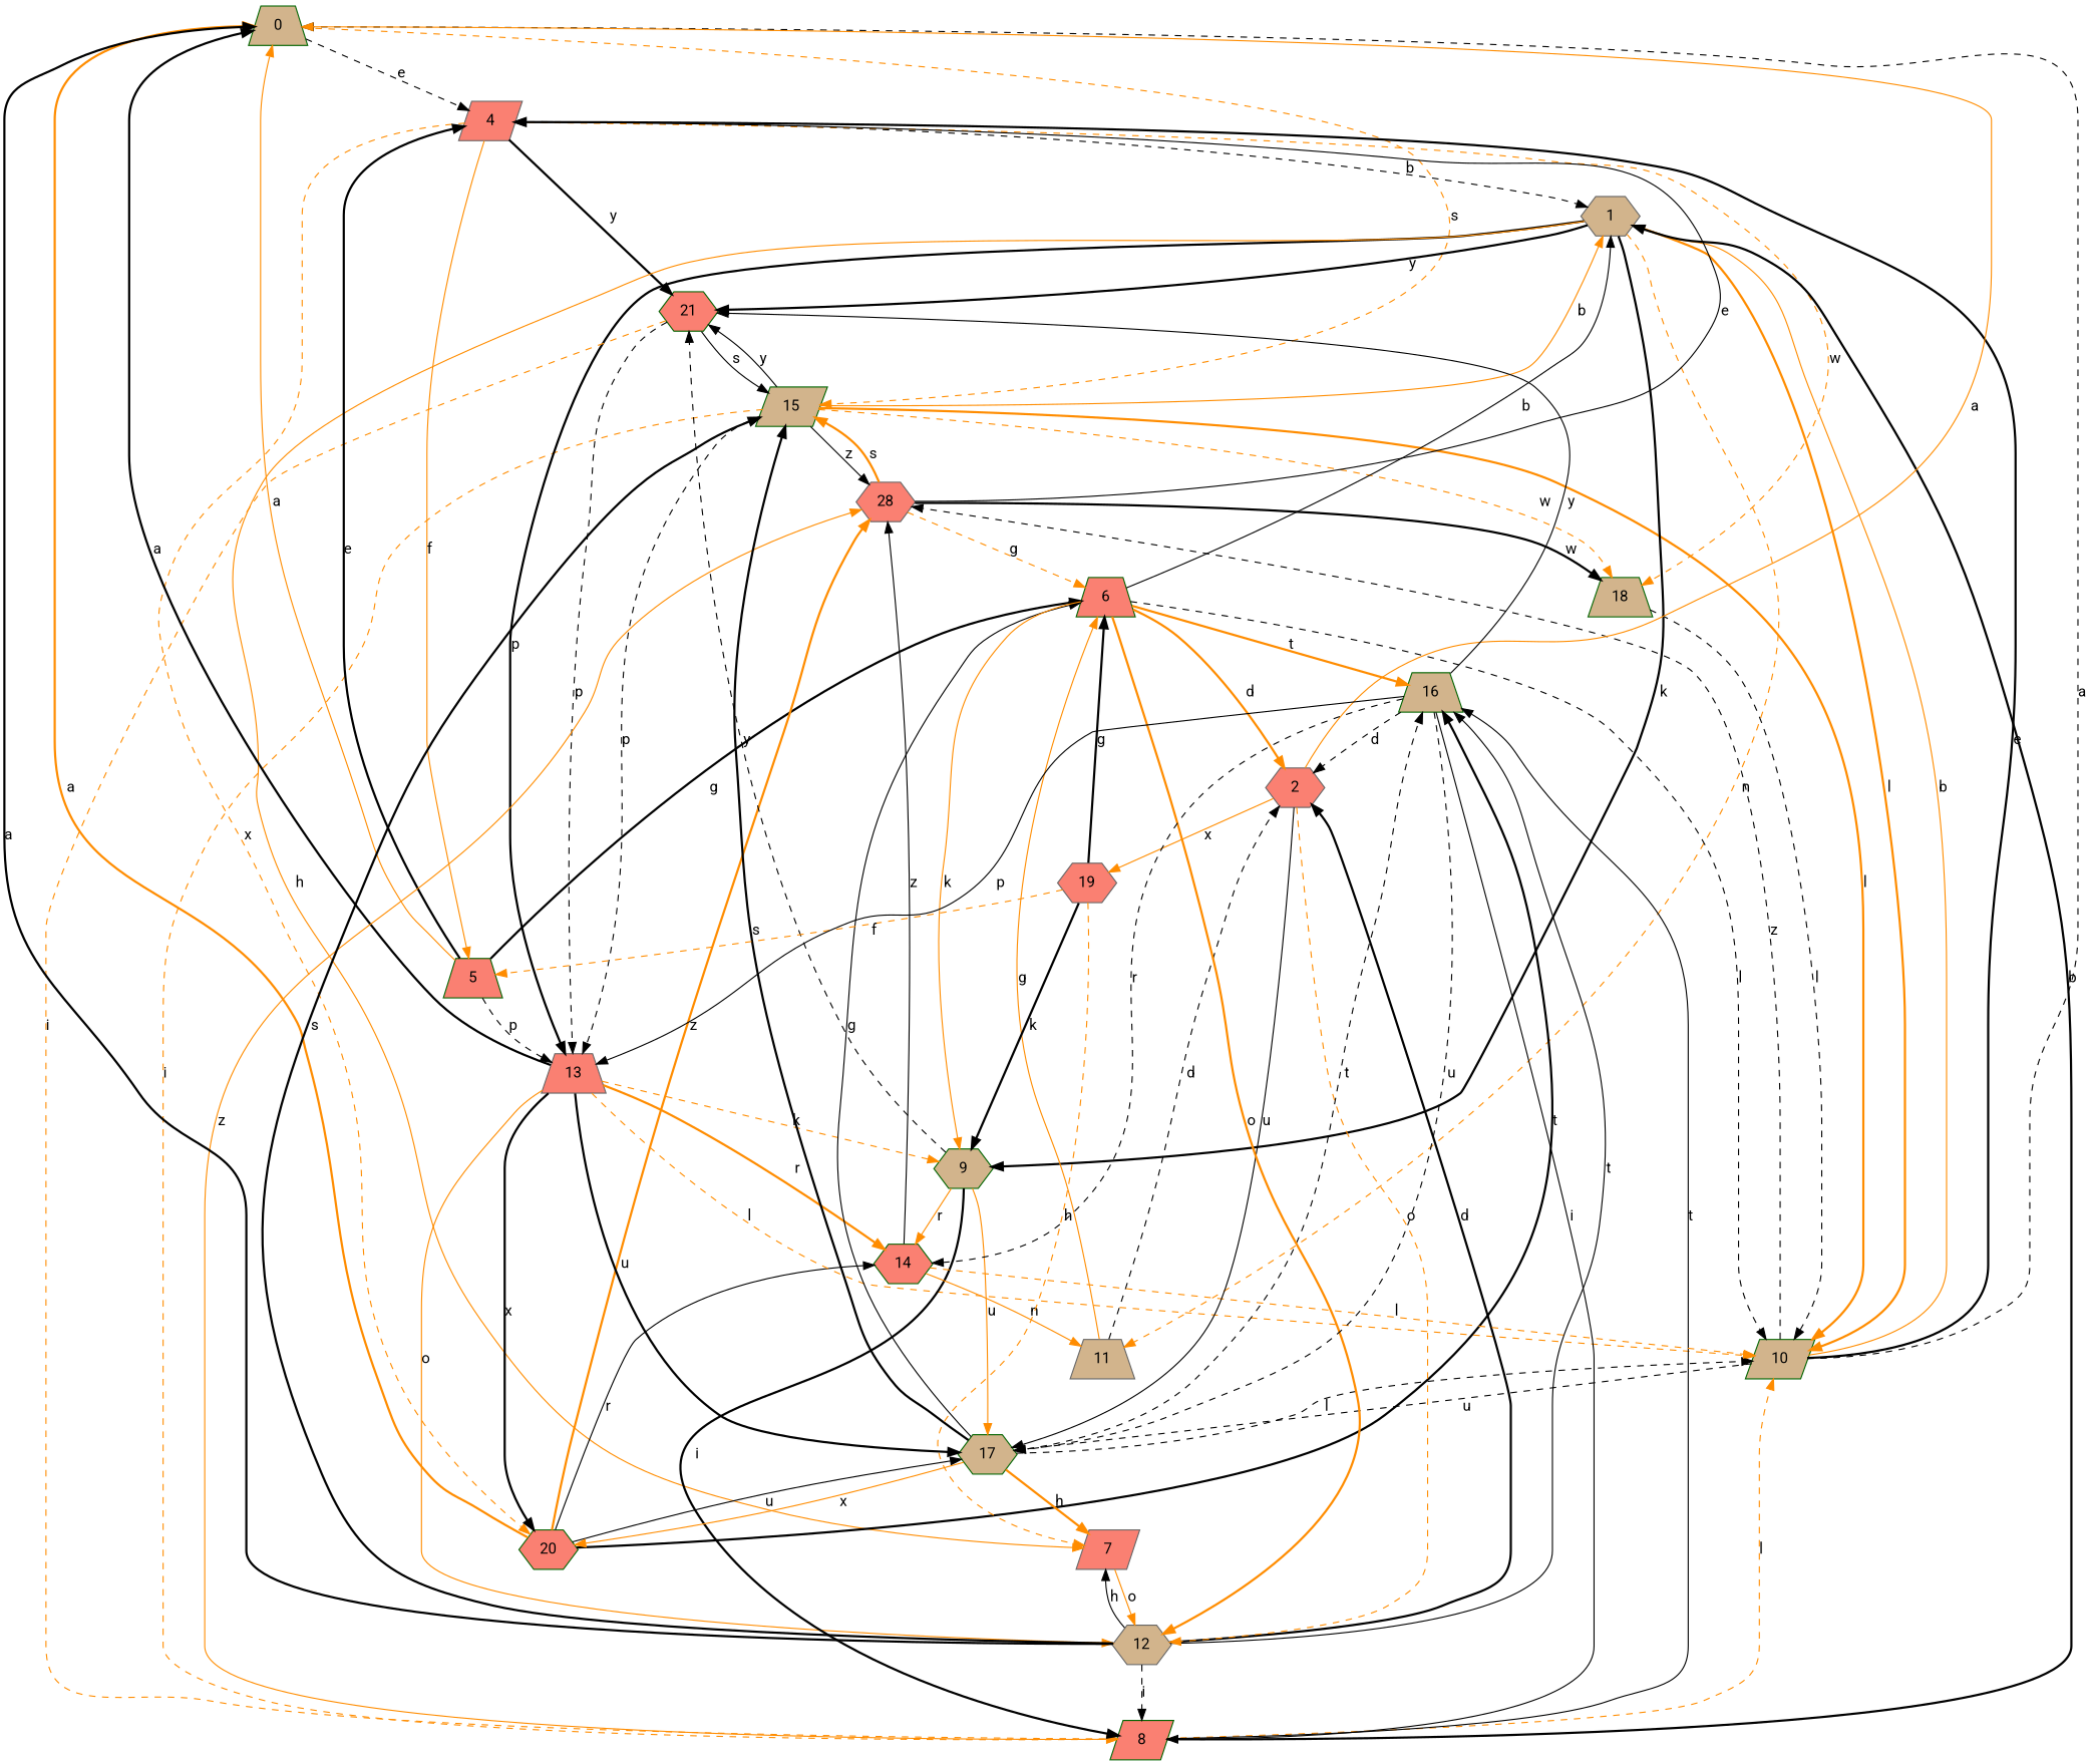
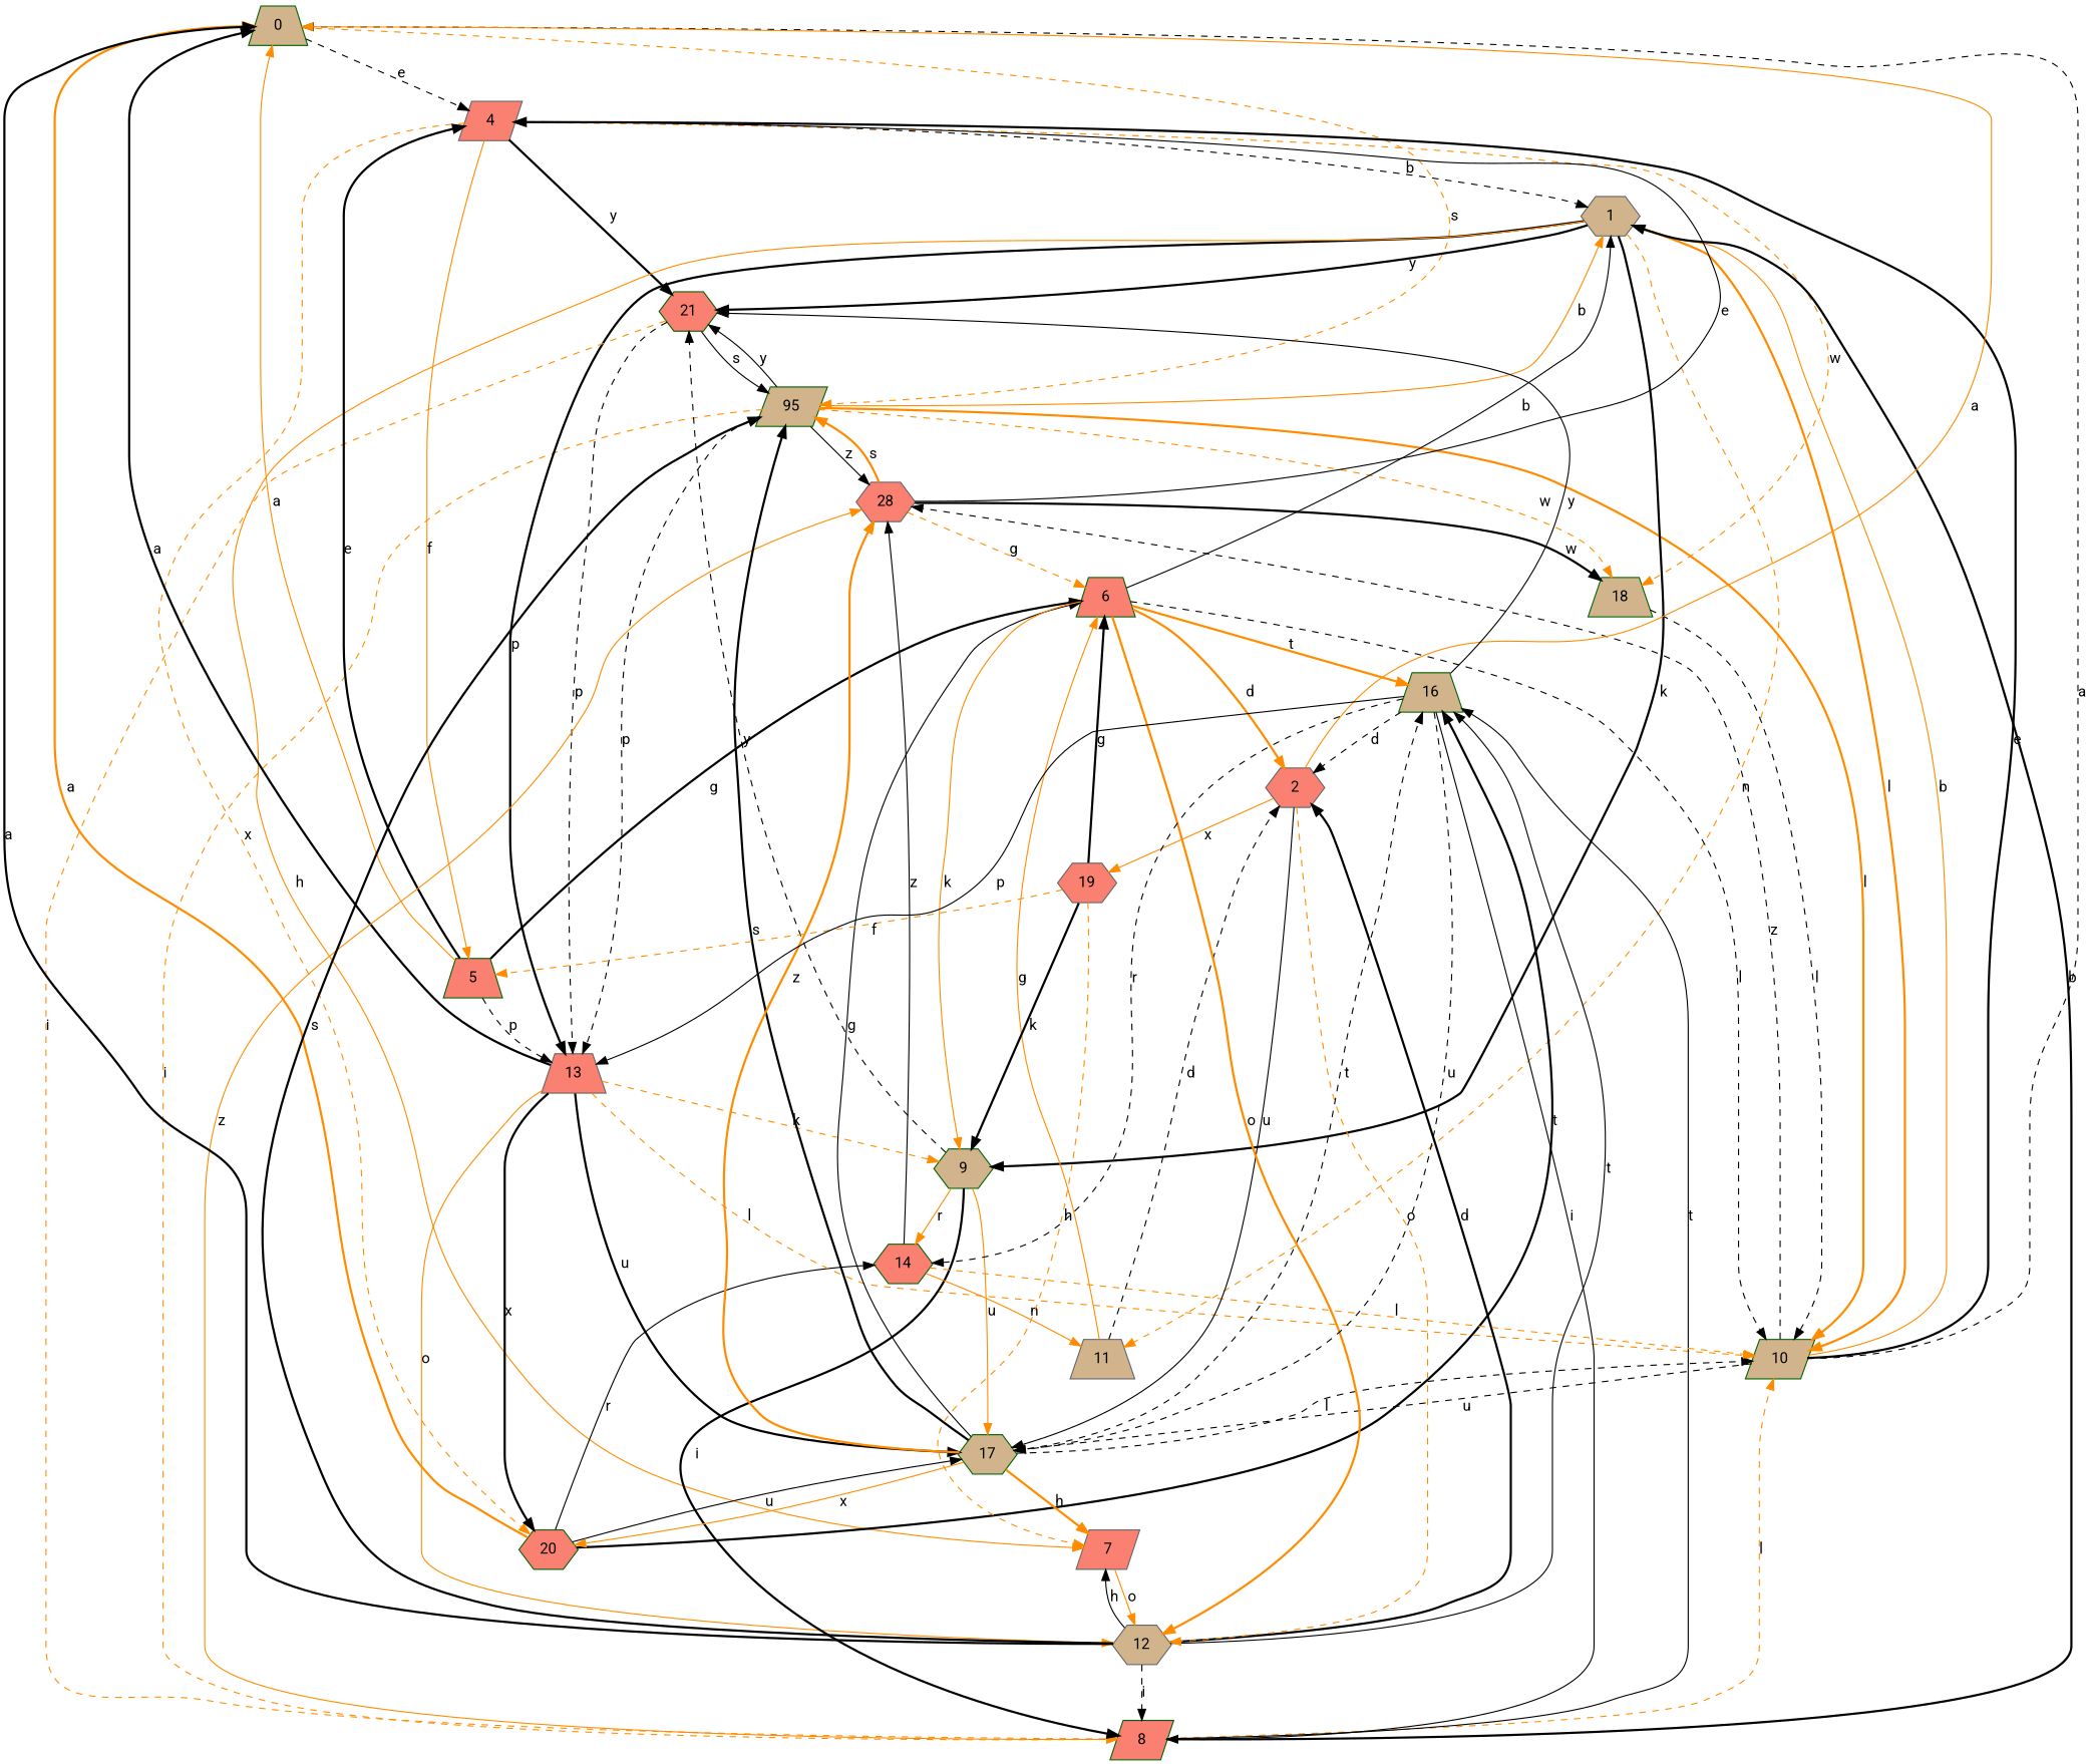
  strict digraph {
    fontname=Roboto
    node [color=darkgreen fillcolor=salmon fontname=Roboto shape=hexagon style=filled]
    edge [color=black fontname=Roboto style=dashed]
    0 [fillcolor=tan shape=trapezium]
    4 [color=gray40 shape=parallelogram]
-   15 [fillcolor=tan shape=parallelogram]
+   15 [fillcolor=tan shape=parallelogram label=95]
    1 [color=gray40 fillcolor=tan]
    21
    5 [shape=trapezium]
    18 [fillcolor=tan shape=trapezium]
    20
    10 [fillcolor=tan shape=parallelogram]
    13 [color=gray40 shape=trapezium]
    8 [shape=parallelogram]
    n12 [color=gray40 label=28]
    7 [color=gray40 shape=parallelogram]
    9 [fillcolor=tan]
    11 [color=gray40 fillcolor=tan shape=trapezium]
    12 [color=gray40 fillcolor=tan]
    17 [fillcolor=tan]
    14
    2 [color=gray40]
    6 [shape=trapezium]
    19 [color=gray40]
    16 [fillcolor=tan shape=trapezium]
    0 -> 4 [label=e]
    0 -> 15 [color=darkorange label=s]
    4 -> 1 [label=b]
    4 -> 21 [label=y style=bold]
    4 -> 5 [color=darkorange label=f style=solid]
    4 -> 18 [color=darkorange label=w]
    4 -> 20 [color=darkorange label=x]
    15 -> 1 [color=darkorange label=b style=solid]
    15 -> 21 [label=y style=solid]
    15 -> 18 [color=darkorange label=w]
    15 -> 10 [color=darkorange label=l style=bold]
    15 -> 13 [label=p]
    15 -> 8 [color=darkorange label=i]
    15 -> n12 [label=z style=solid]
    1 -> 21 [label=y style=bold]
    1 -> 10 [color=darkorange label=l style=bold]
    1 -> 13 [label=p style=bold]
    1 -> 7 [color=darkorange label=h style=solid]
    1 -> 9 [label=k style=bold]
    1 -> 11 [color=darkorange label=n]
    21 -> 15 [label=s style=solid]
    21 -> 13 [label=p]
    21 -> 8 [color=darkorange label=i]
    5 -> 0 [color=darkorange label=a style=solid]
    5 -> 4 [label=e style=bold]
    5 -> 13 [label=p]
    5 -> 6 [label=g style=bold]
    18 -> 10 [label=l]
    20 -> 0 [color=darkorange label=a style=bold]
-   20 -> n12 [color=darkorange label=z style=bold]
+   17 -> n12 [color=darkorange label=z style=bold]
    20 -> 17 [label=u style=solid]
    20 -> 14 [label=r style=solid]
    20 -> 16 [label=t style=bold]
    10 -> 0 [label=a]
    10 -> 4 [label=e style=bold]
    10 -> 1 [color=darkorange label=b style=solid]
    10 -> n12 [label=z]
    10 -> 17 [label=u]
    13 -> 0 [label=a style=bold]
    13 -> 20 [label=x style=bold]
    13 -> 10 [color=darkorange label=l]
    13 -> 9 [color=darkorange label=k]
    13 -> 12 [color=darkorange label=o style=solid]
    13 -> 17 [label=u style=bold]
-   13 -> 14 [color=darkorange label=r style=bold]
    8 -> 1 [label=b style=bold]
    8 -> 10 [color=darkorange label=l]
    8 -> n12 [color=darkorange label=z style=solid]
    8 -> 16 [label=t style=solid]
    n12 -> 4 [label=e style=solid]
    n12 -> 15 [color=darkorange label=s style=bold]
    n12 -> 18 [label=w style=bold]
    n12 -> 6 [color=darkorange label=g]
    7 -> 12 [color=darkorange label=o style=solid]
    9 -> 21 [label=y]
    9 -> 8 [label=i style=bold]
    9 -> 17 [color=darkorange label=u style=solid]
    9 -> 14 [color=darkorange label=r style=solid]
    11 -> 2 [label=d]
    11 -> 6 [color=darkorange label=g style=solid]
    12 -> 0 [label=a style=bold]
    12 -> 15 [label=s style=bold]
    12 -> 8 [label=i]
    12 -> 7 [label=h style=solid]
    12 -> 2 [label=d style=bold]
    12 -> 16 [label=t style=solid]
    17 -> 15 [label=s style=bold]
    17 -> 20 [color=darkorange label=x style=solid]
    17 -> 10 [label=l]
    17 -> 7 [color=darkorange label=h style=bold]
    17 -> 6 [label=g style=solid]
    17 -> 16 [label=t]
    14 -> 10 [color=darkorange label=l]
    14 -> n12 [label=z style=solid]
    14 -> 11 [color=darkorange label=n style=solid]
    2 -> 0 [color=darkorange label=a style=solid]
    2 -> 12 [color=darkorange label=o]
    2 -> 17 [label=u style=solid]
    2 -> 19 [color=darkorange label=x style=solid]
    6 -> 1 [label=b style=solid]
    6 -> 10 [label=l]
    6 -> 9 [color=darkorange label=k style=solid]
    6 -> 12 [color=darkorange label=o style=bold]
    6 -> 2 [color=darkorange label=d style=bold]
    6 -> 16 [color=darkorange label=t style=bold]
    19 -> 5 [color=darkorange label=f]
    19 -> 7 [color=darkorange label=h]
    19 -> 9 [label=k style=bold]
    19 -> 6 [label=g style=bold]
    16 -> 21 [label=y style=solid]
    16 -> 13 [label=p style=solid]
    16 -> 8 [label=i style=solid]
    16 -> 17 [label=u]
    16 -> 14 [label=r]
    16 -> 2 [label=d]
  }
